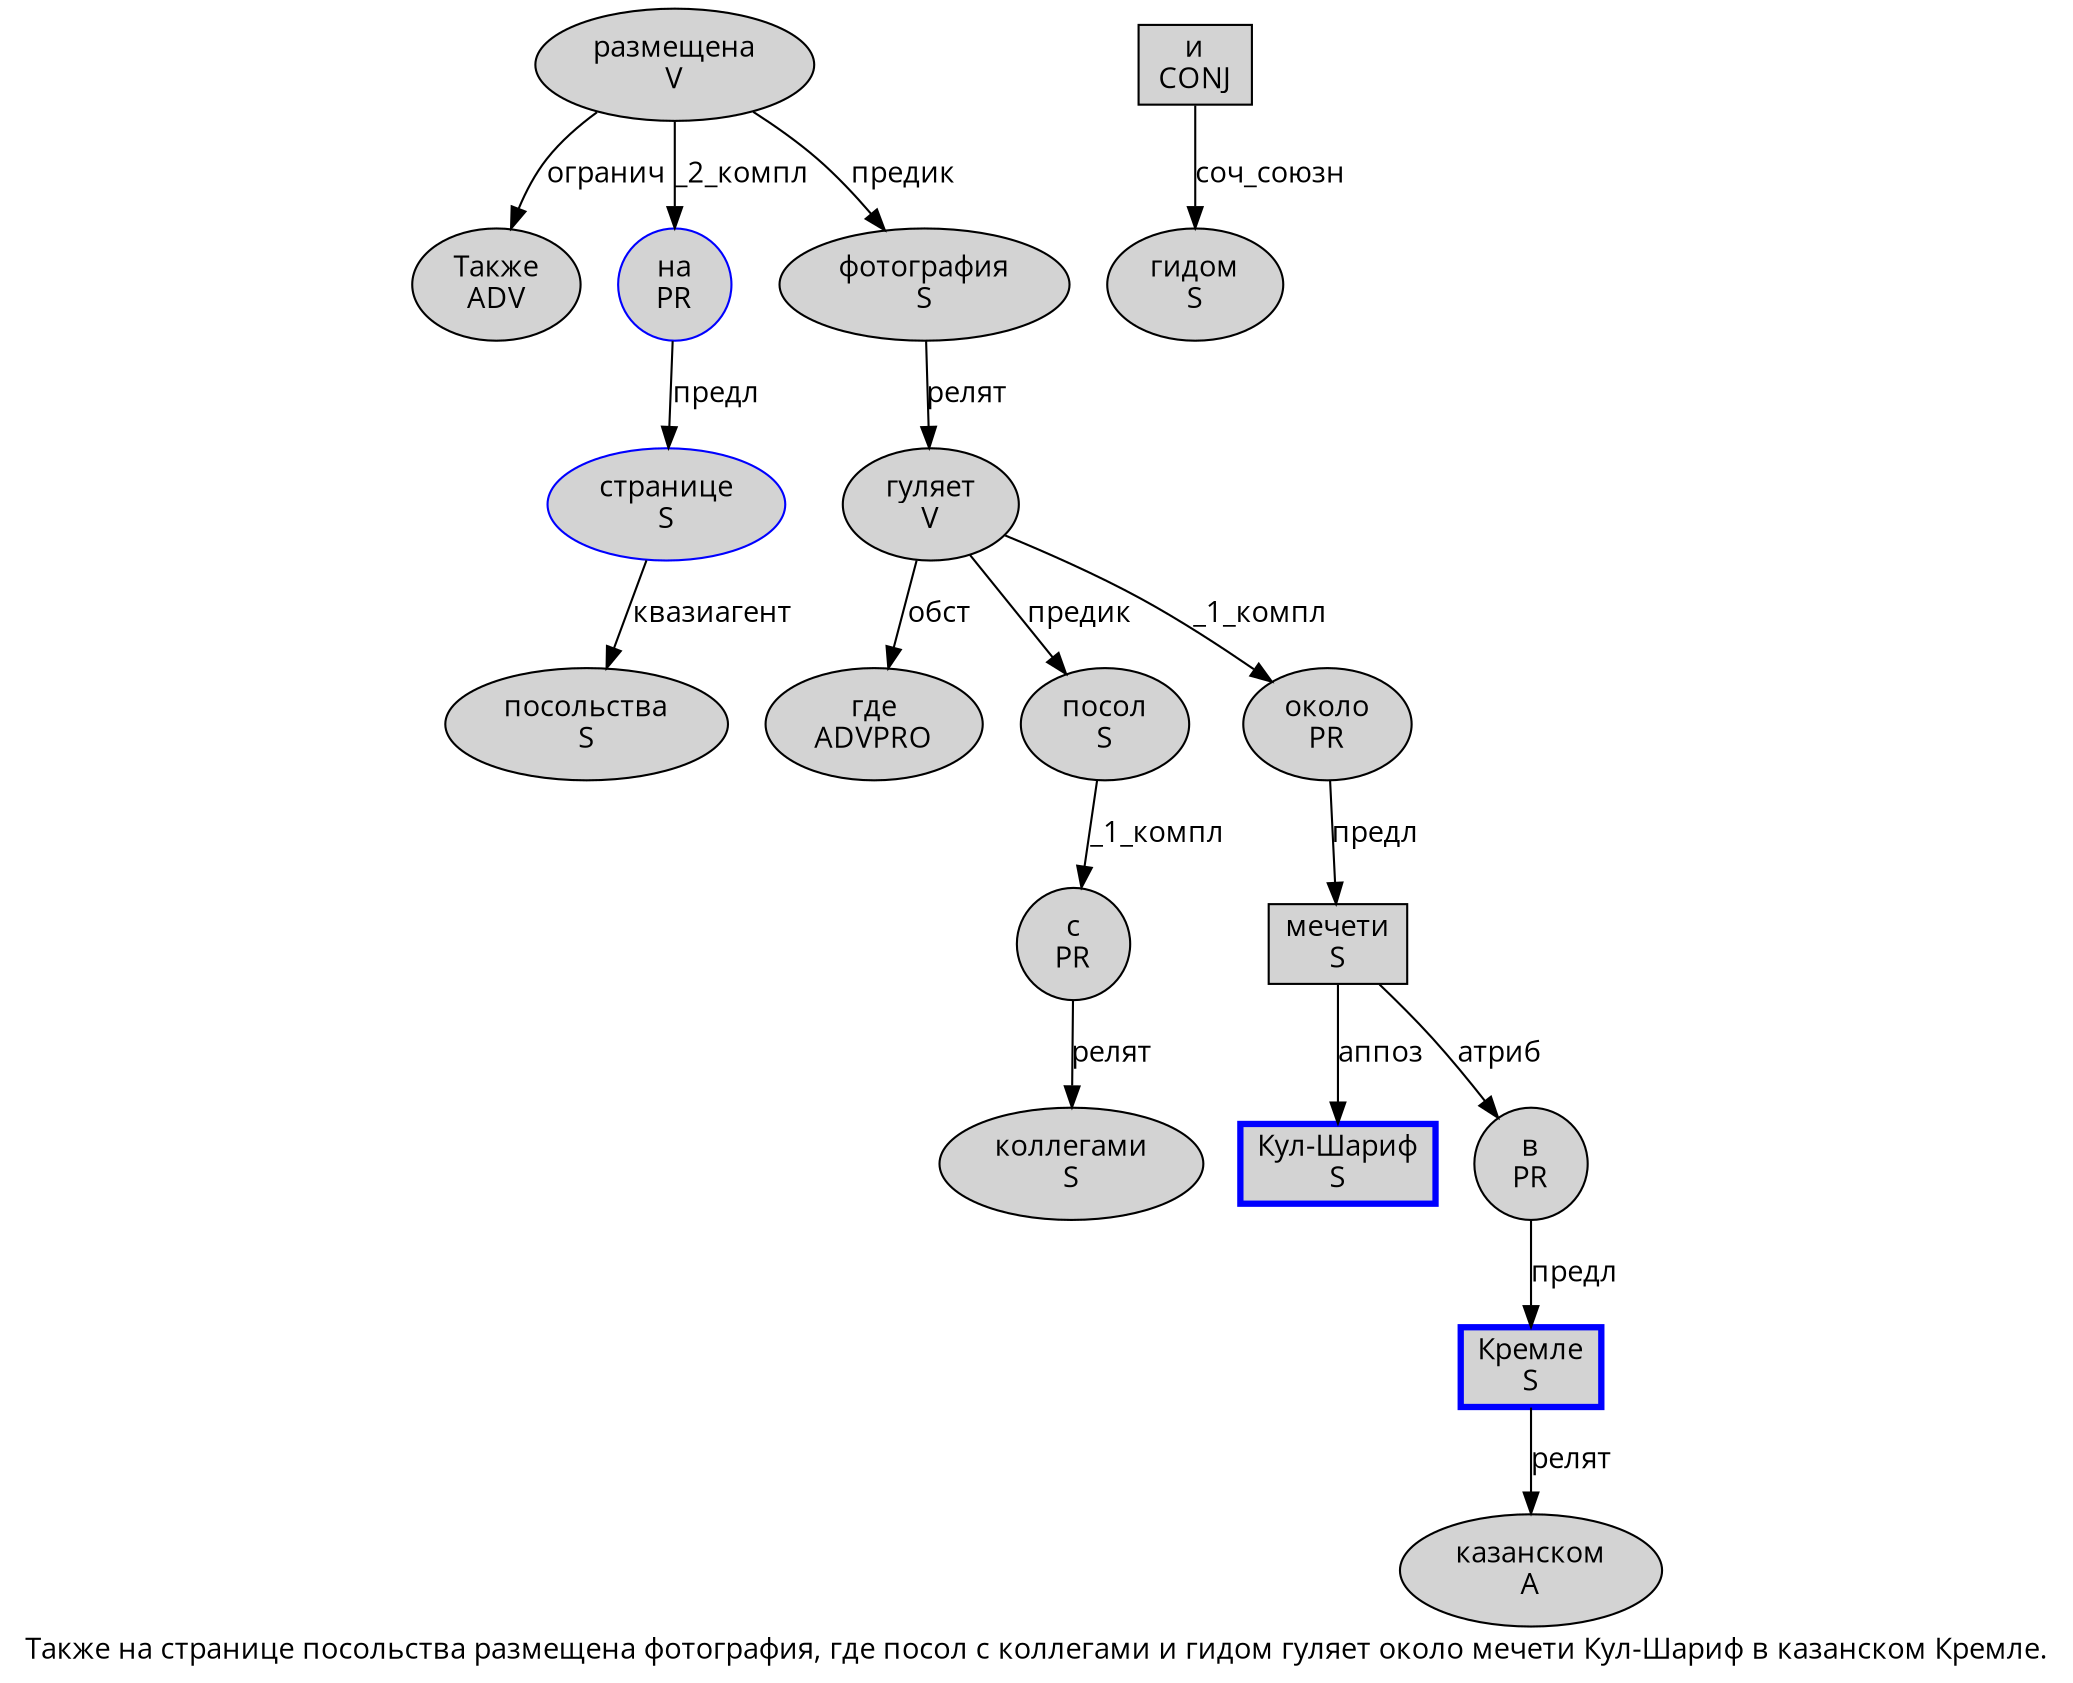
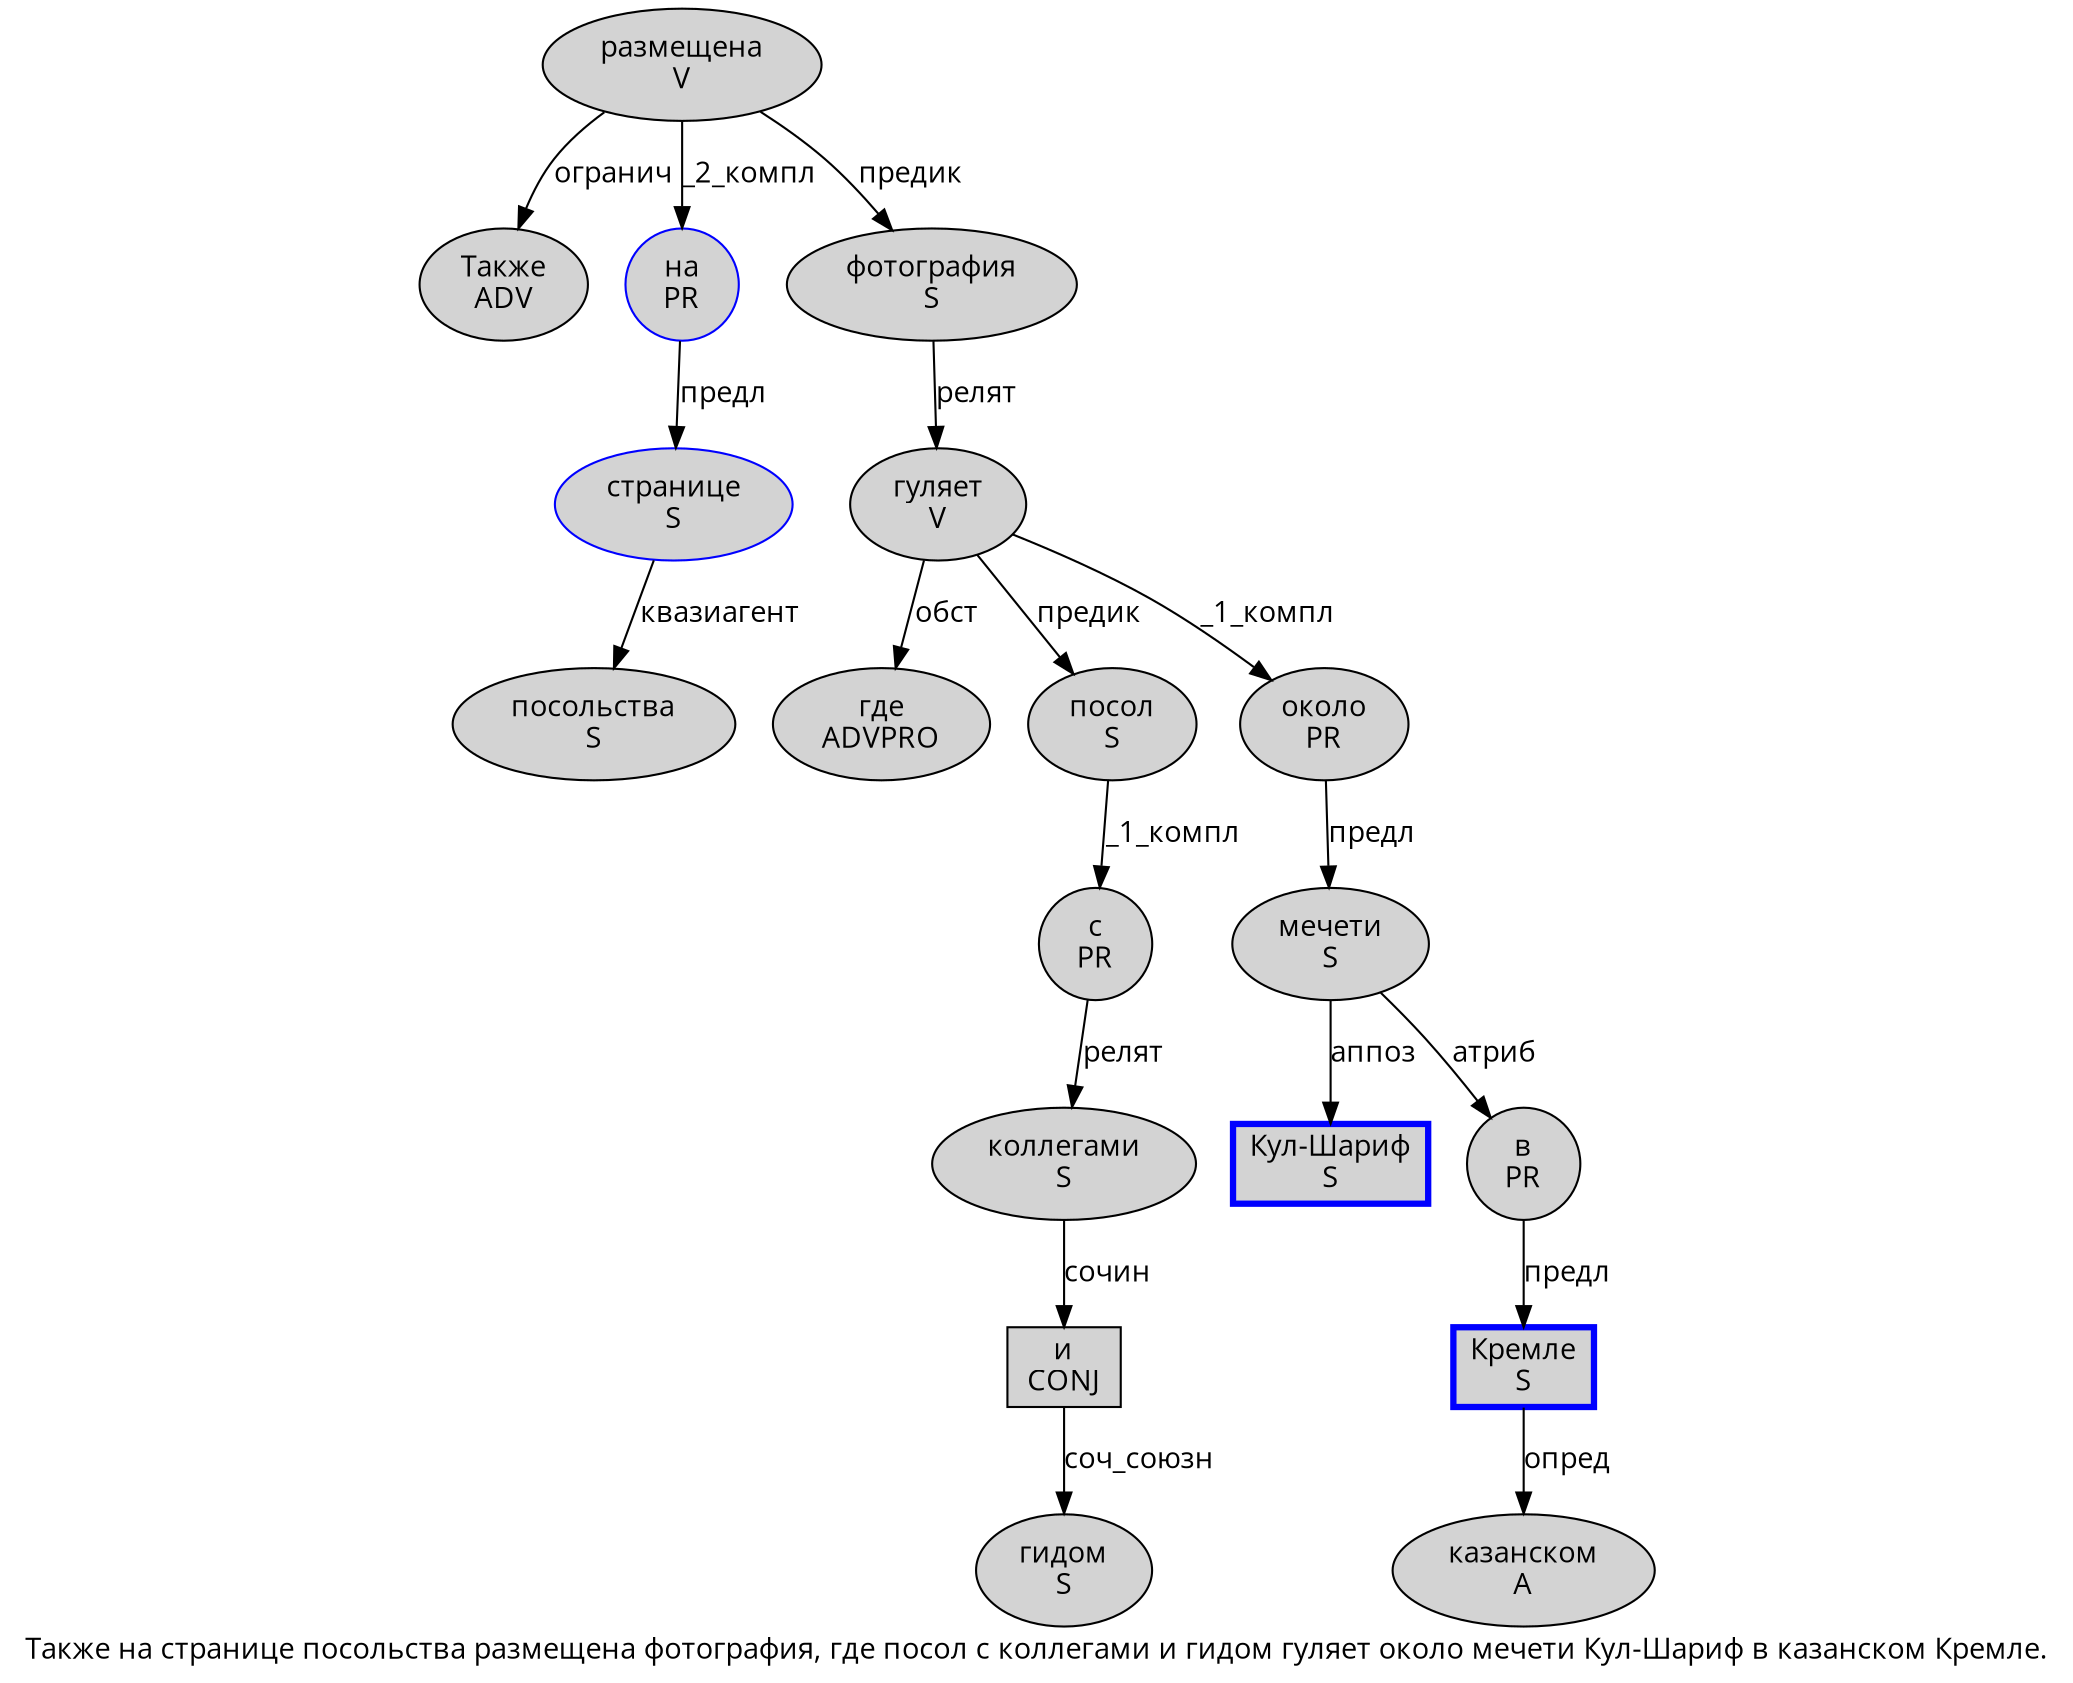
  digraph {
    fontname="Open Sans"
    label="Также на странице посольства размещена фотография, где посол с коллегами и гидом гуляет около мечети Кул-Шариф в казанском Кремле."
    node [fillcolor=lightgray fontname="Open Sans" penwidth=1 shape=ellipse style=filled]
    edge [fontname="Open Sans"]
    n1 [label="Также\nADV"]
    n2 [color=blue label="на\nPR"]
    n3 [color=blue label="странице\nS"]
    n4 [label="посольства\nS"]
    n5 [label="размещена\nV"]
    n6 [label="фотография\nS"]
    n7 [label="гуляет\nV"]
    n8 [label="где\nADVPRO"]
    n9 [label="посол\nS"]
    n10 [label="около\nPR"]
    n11 [label="с\nPR"]
    n12 [label="коллегами\nS"]
    n13 [label="и\nCONJ" shape=box]
    n14 [label="гидом\nS"]
-   n15 [label="мечети\nS" shape=box]
+   n15 [label="мечети\nS"]
    n16 [color=blue label="Кул-Шариф\nS" penwidth=3 shape=box]
    n17 [label="в\nPR"]
    n18 [color=blue label="Кремле\nS" penwidth=3 shape=box]
    n19 [label="казанском\nA"]
    n2 -> n3 [label="предл"]
    n3 -> n4 [label="квазиагент"]
    n5 -> n1 [label="огранич"]
    n5 -> n2 [label="_2_компл"]
    n5 -> n6 [label="предик"]
    n6 -> n7 [label="релят"]
    n7 -> n8 [label="обст"]
    n7 -> n9 [label="предик"]
    n7 -> n10 [label="_1_компл"]
    n9 -> n11 [label="_1_компл"]
    n10 -> n15 [label="предл"]
    n11 -> n12 [label="релят"]
+   n12 -> n13 [label="сочин"]
    n13 -> n14 [label="соч_союзн"]
    n15 -> n16 [label="аппоз"]
    n15 -> n17 [label="атриб"]
    n17 -> n18 [label="предл"]
-   n18 -> n19 [label="релят"]
+   n18 -> n19 [label="опред"]
  }
